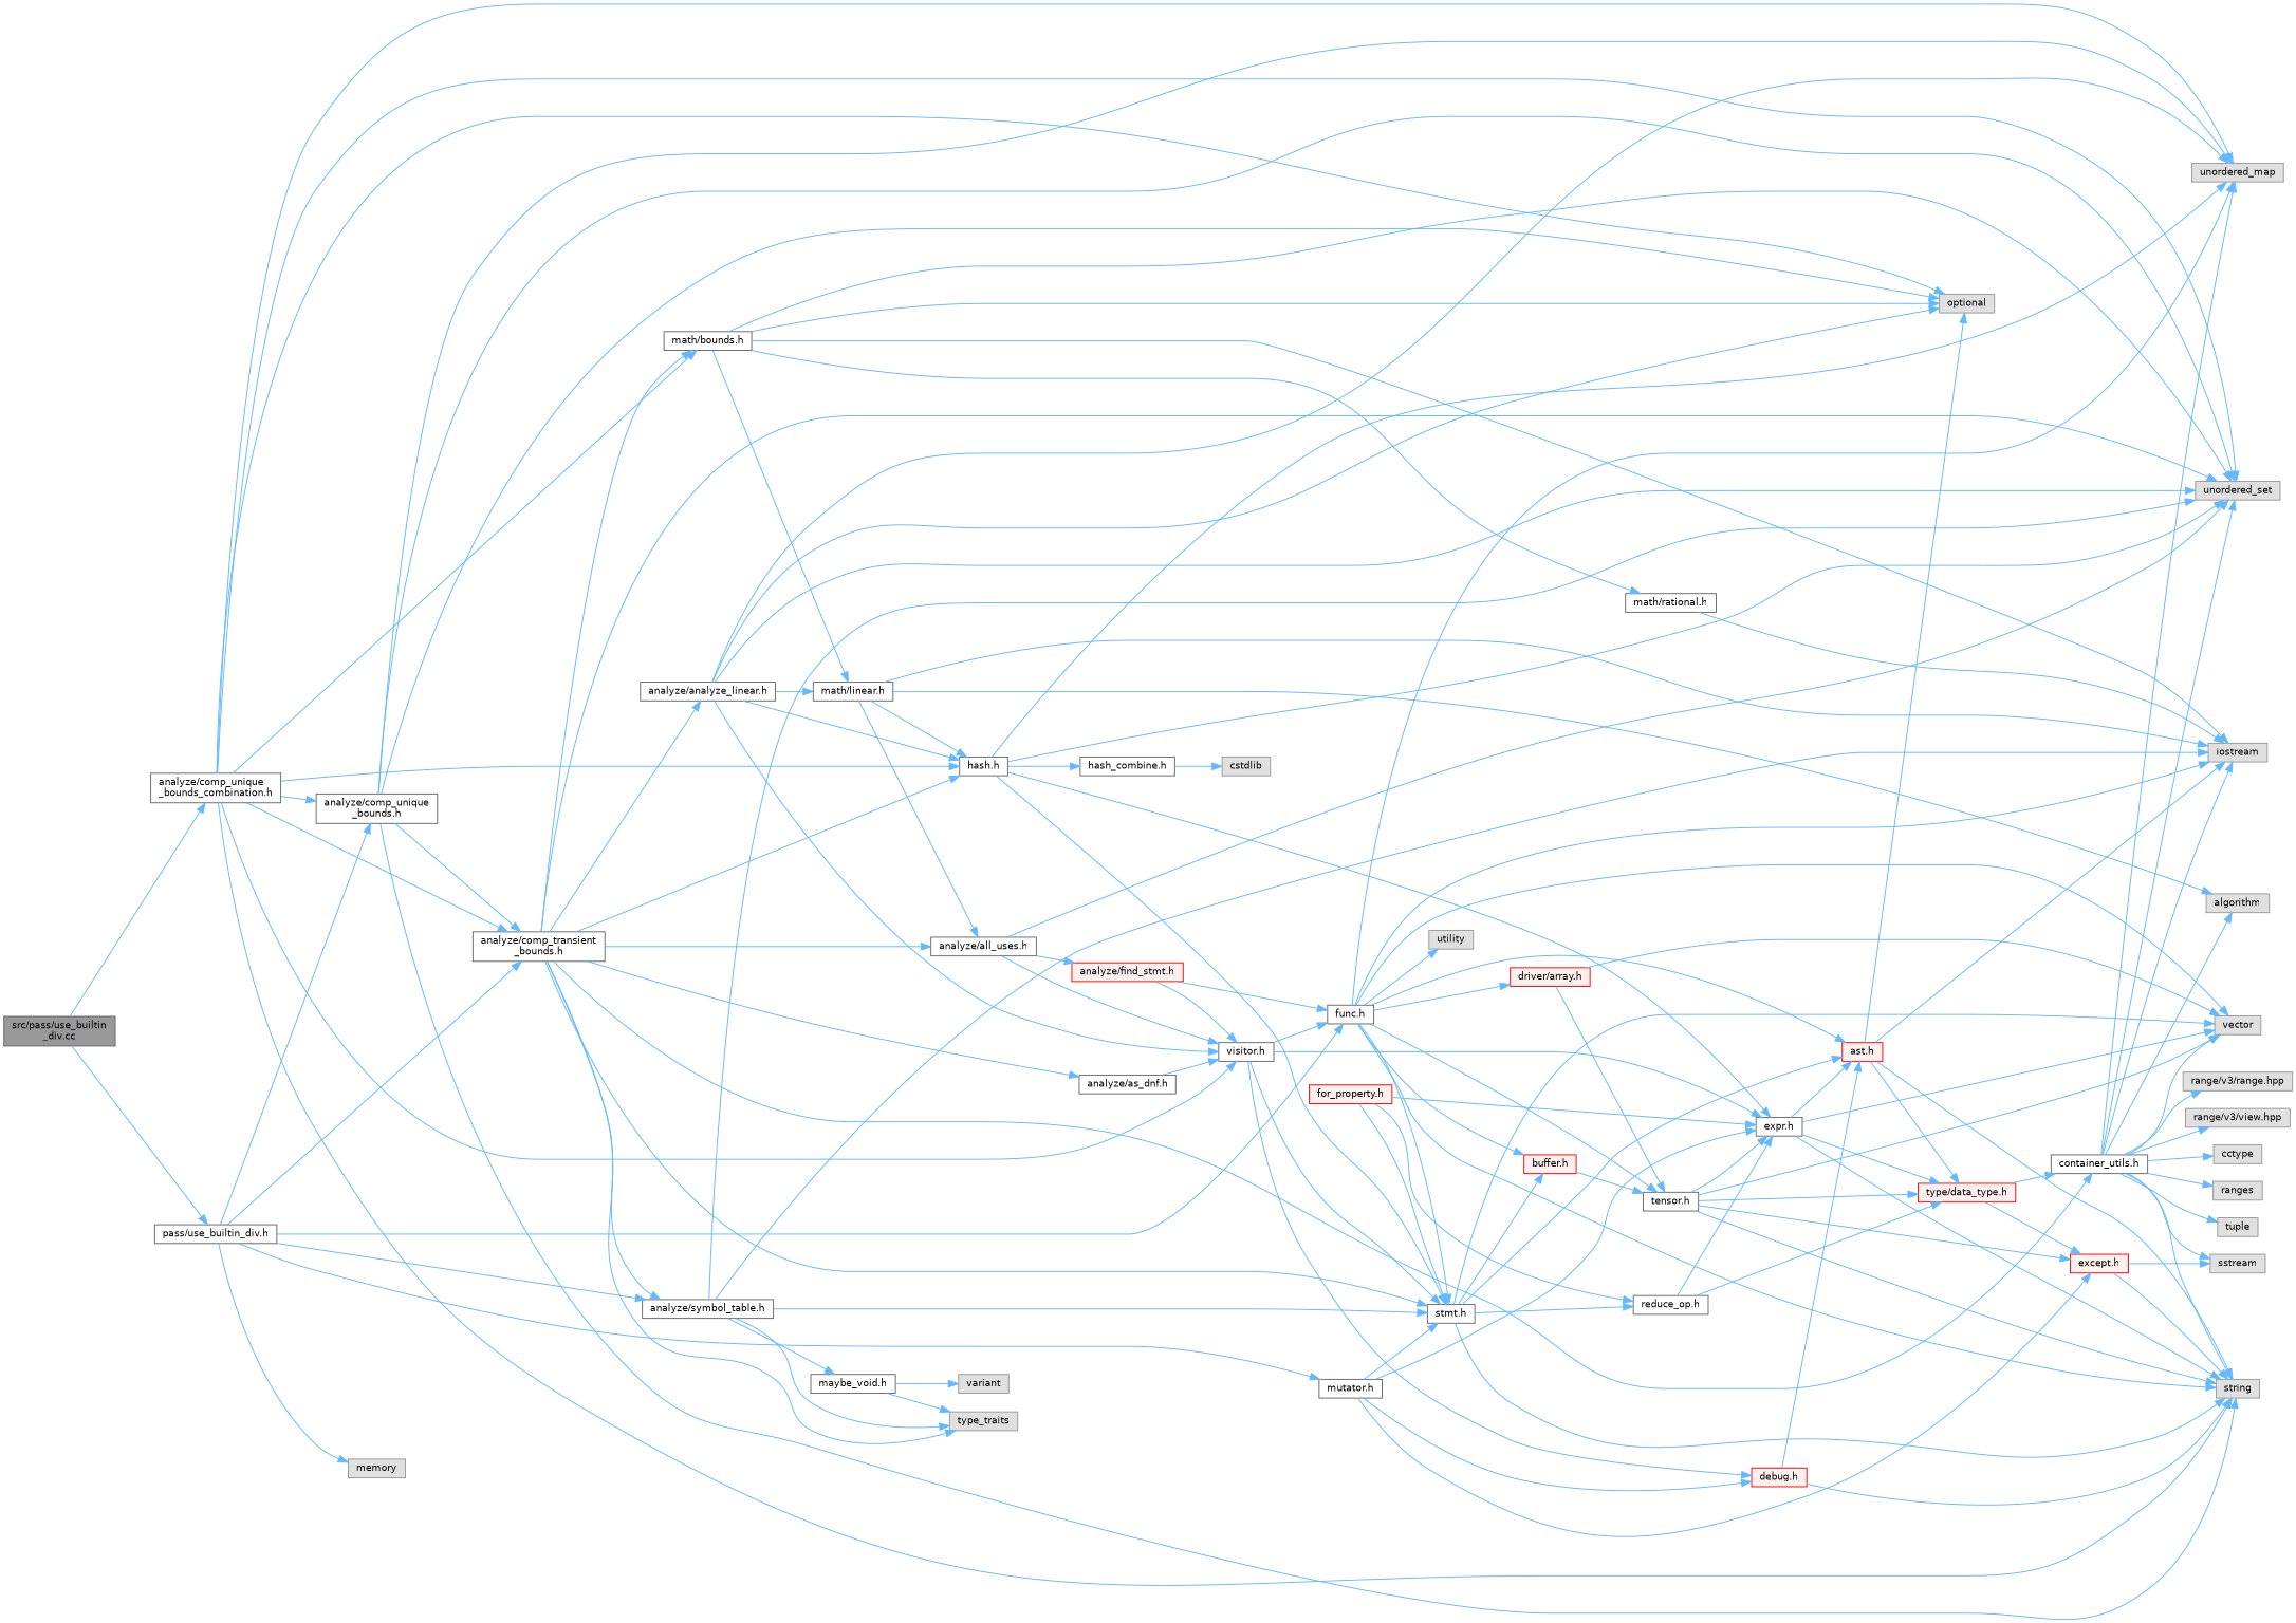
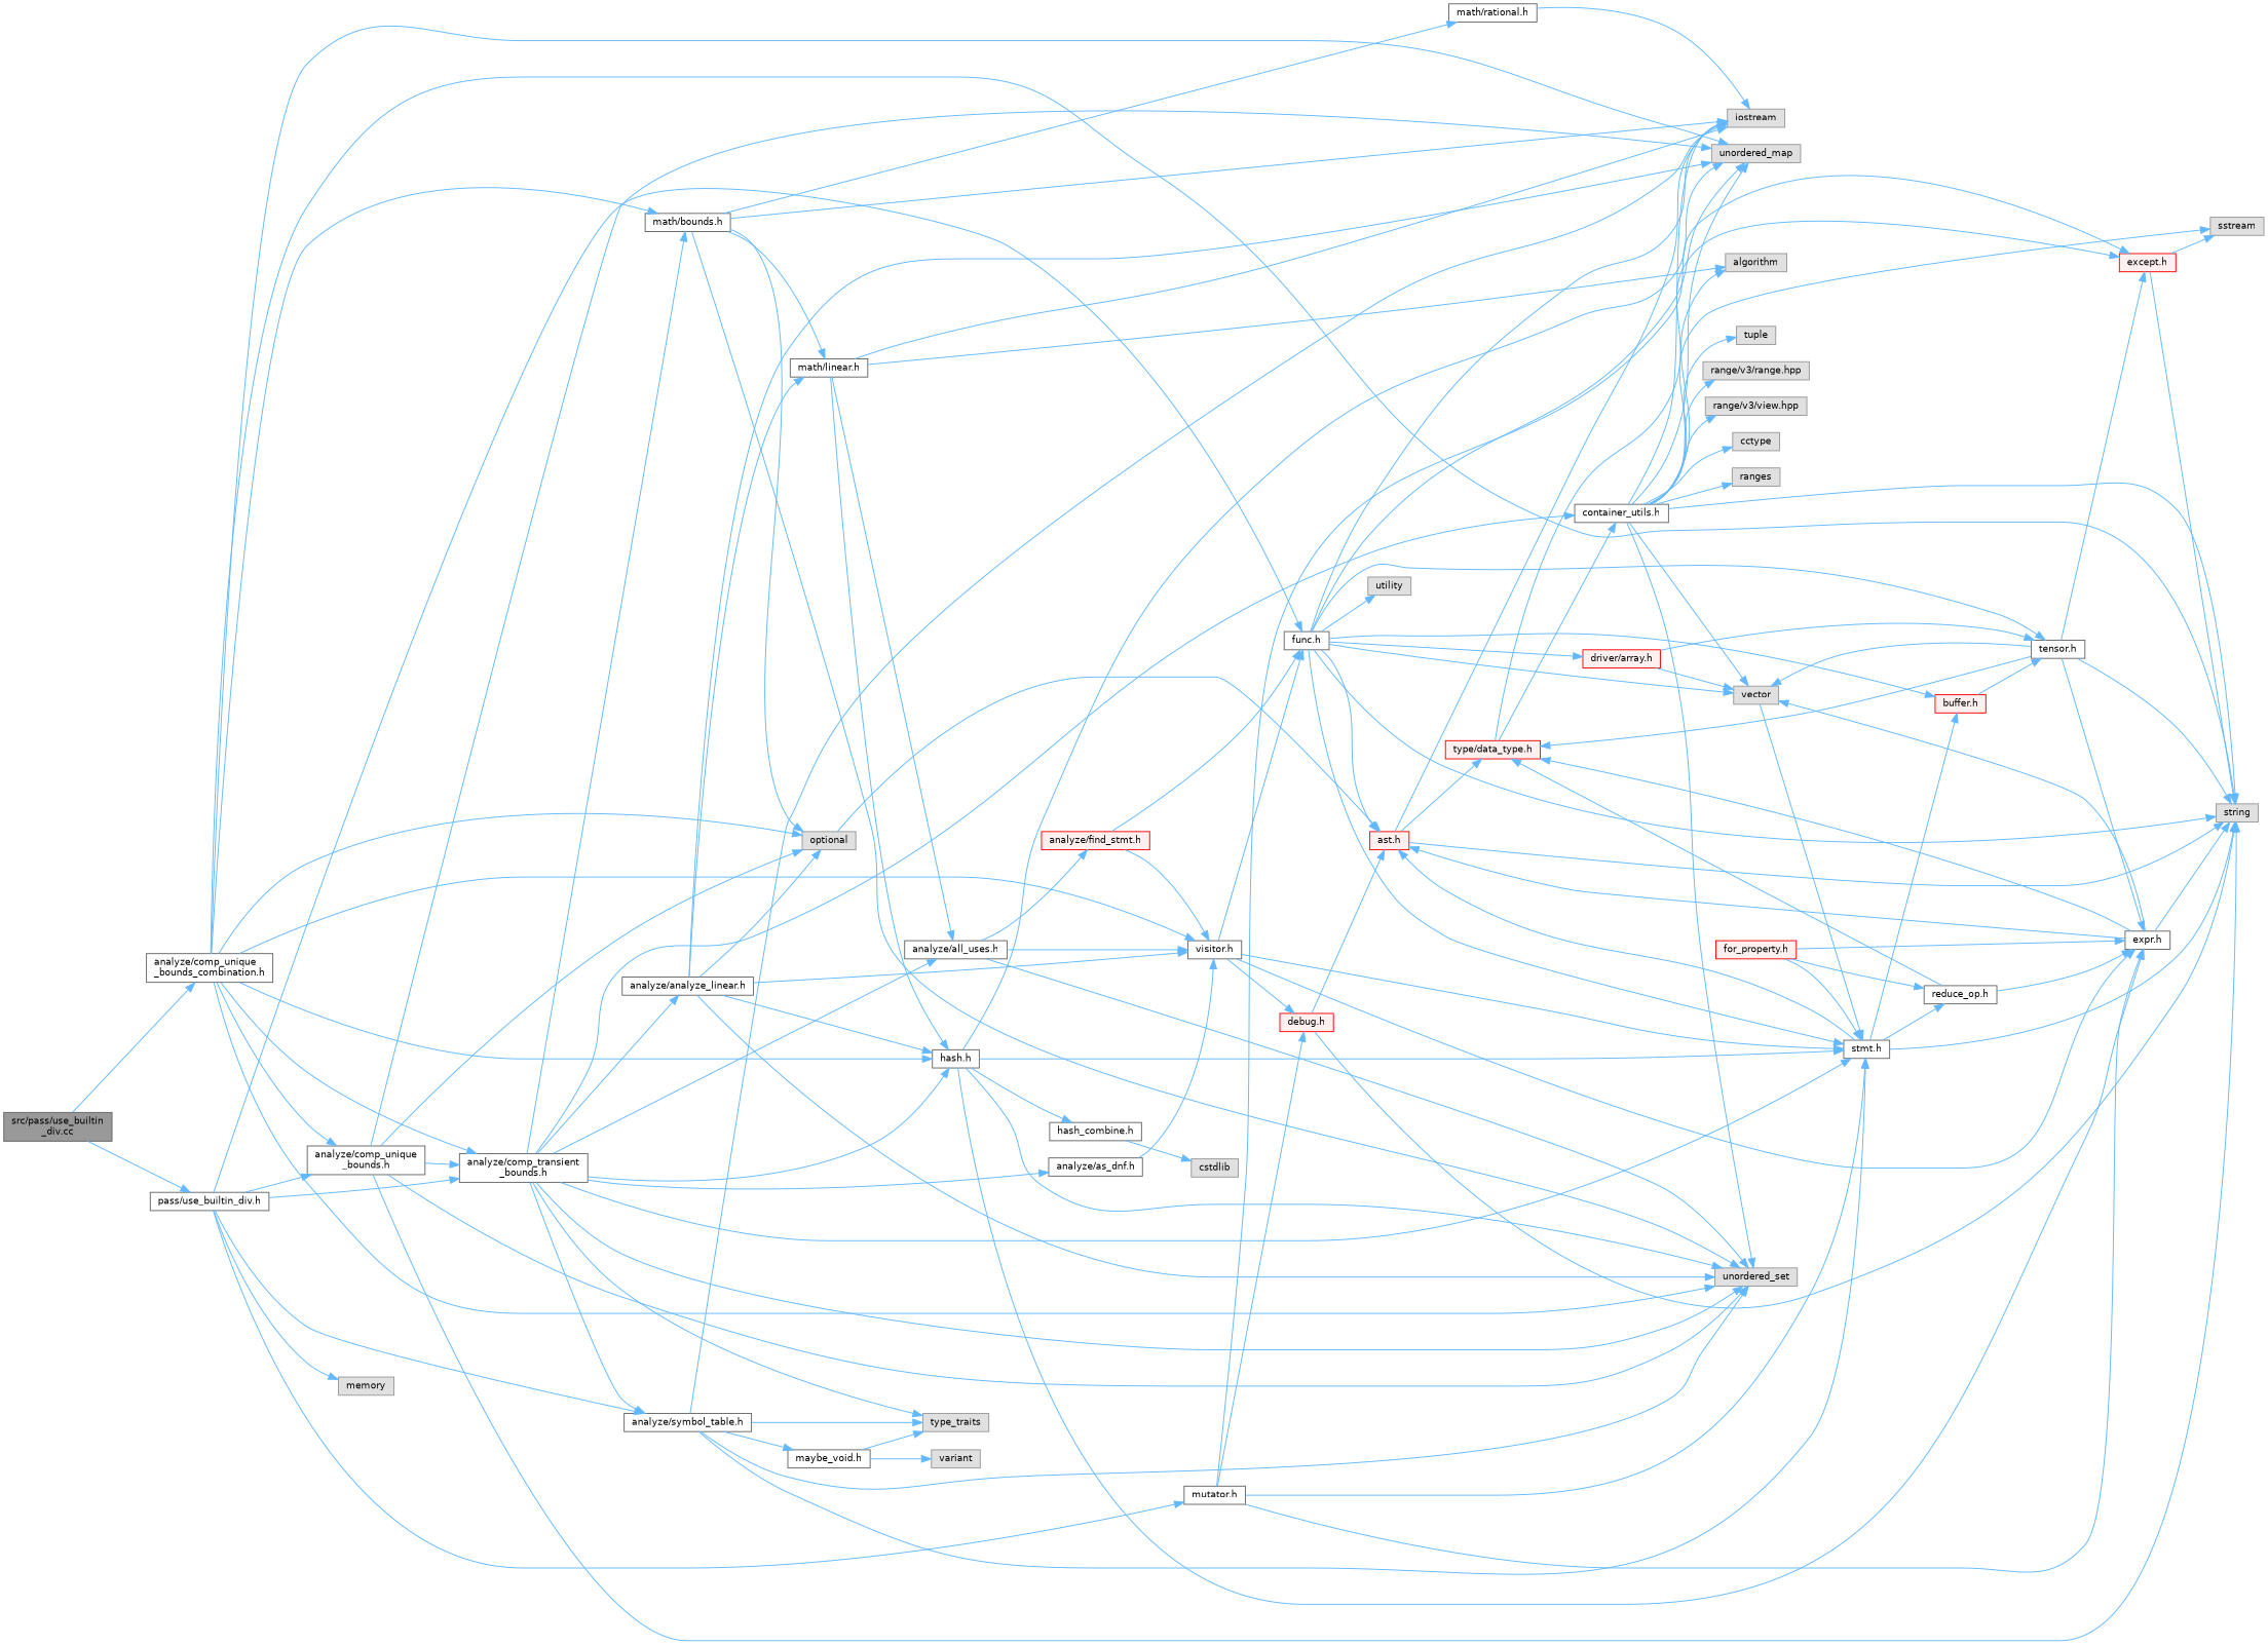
  digraph {
    rankdir=LR
    node [color=grey40 fillcolor=white fontname=Helvetica fontsize=10 shape=box style=filled]
    edge [color=steelblue1 fontname=Helvetica fontsize=10 labelfontname=Helvetica labelfontsize=10 style=solid]
    n1 [color=gray40 fillcolor=grey60 fontcolor=black height=0.2 label="src/pass/use_builtin\l_div.cc" width=0.4]
    n2 [height=0.2 label="analyze/comp_unique\l_bounds_combination.h" width=0.4]
    n3 [height=0.2 label="pass/use_builtin_div.h" width=0.4]
    n4 [color=grey60 fillcolor="#E0E0E0" height=0.2 label=optional width=0.4]
    n5 [color=grey60 fillcolor="#E0E0E0" height=0.2 label=string width=0.4]
    n6 [color=grey60 fillcolor="#E0E0E0" height=0.2 label=unordered_map width=0.4]
    n7 [color=grey60 fillcolor="#E0E0E0" height=0.2 label=unordered_set width=0.4]
    n8 [height=0.2 label="analyze/comp_transient\l_bounds.h" width=0.4]
    n9 [height=0.2 label="visitor.h" width=0.4]
    n10 [height=0.2 label="hash.h" width=0.4]
    n11 [height=0.2 label="math/bounds.h" width=0.4]
    n12 [height=0.2 label="analyze/comp_unique\l_bounds.h" width=0.4]
    n13 [height=0.2 label="analyze/symbol_table.h" width=0.4]
    n14 [height=0.2 label="func.h" width=0.4]
    n15 [color=grey60 fillcolor="#E0E0E0" height=0.2 label=memory width=0.4]
    n16 [height=0.2 label="mutator.h" width=0.4]
    n17 [color=grey60 fillcolor="#E0E0E0" height=0.2 label=type_traits width=0.4]
    n18 [height=0.2 label="analyze/all_uses.h" width=0.4]
    n19 [height=0.2 label="container_utils.h" width=0.4]
    n20 [height=0.2 label="stmt.h" width=0.4]
    n21 [height=0.2 label="analyze/analyze_linear.h" width=0.4]
    n22 [height=0.2 label="analyze/as_dnf.h" width=0.4]
    n23 [height=0.2 label="expr.h" width=0.4]
    n24 [color=red fillcolor="#FFF0F0" height=0.2 label="debug.h" width=0.4]
    n25 [height=0.2 label="hash_combine.h" width=0.4]
    n26 [color=grey60 fillcolor="#E0E0E0" height=0.2 label=iostream width=0.4]
    n27 [height=0.2 label="math/linear.h" width=0.4]
    n28 [height=0.2 label="math/rational.h" width=0.4]
    n29 [color=red fillcolor="#FFF0F0" height=0.2 label="analyze/find_stmt.h" width=0.4]
    n30 [color=grey60 fillcolor="#E0E0E0" height=0.2 label=vector width=0.4]
    n31 [color=grey60 fillcolor="#E0E0E0" height=0.2 label=algorithm width=0.4]
    n32 [color=grey60 fillcolor="#E0E0E0" height=0.2 label=cctype width=0.4]
    n33 [color=grey60 fillcolor="#E0E0E0" height=0.2 label=ranges width=0.4]
    n34 [color=grey60 fillcolor="#E0E0E0" height=0.2 label=sstream width=0.4]
    n35 [color=grey60 fillcolor="#E0E0E0" height=0.2 label=tuple width=0.4]
    n36 [color=grey60 fillcolor="#E0E0E0" height=0.2 label="range/v3/range.hpp" width=0.4]
    n37 [color=grey60 fillcolor="#E0E0E0" height=0.2 label="range/v3/view.hpp" width=0.4]
    n38 [color=red fillcolor="#FFF0F0" height=0.2 label="ast.h" width=0.4]
    n39 [color=red fillcolor="#FFF0F0" height=0.2 label="buffer.h" width=0.4]
    n40 [height=0.2 label="reduce_op.h" width=0.4]
    n41 [height=0.2 label="maybe_void.h" width=0.4]
    n42 [color=grey60 fillcolor="#E0E0E0" height=0.2 label=variant width=0.4]
    n43 [color=grey60 fillcolor="#E0E0E0" height=0.2 label=utility width=0.4]
    n44 [height=0.2 label="tensor.h" width=0.4]
    n45 [color=red fillcolor="#FFF0F0" height=0.2 label="driver/array.h" width=0.4]
    n46 [color=red fillcolor="#FFF0F0" height=0.2 label="type/data_type.h" width=0.4]
    n47 [color=red fillcolor="#FFF0F0" height=0.2 label="except.h" width=0.4]
    n48 [color=red fillcolor="#FFF0F0" height=0.2 label="for_property.h" width=0.4]
    n49 [color=grey60 fillcolor="#E0E0E0" height=0.2 label=cstdlib width=0.4]
    n1 -> n2
    n1 -> n3
    n2 -> n4
    n2 -> n5
    n2 -> n6
    n2 -> n7
    n2 -> n8
    n2 -> n9
    n2 -> n10
    n2 -> n11
    n2 -> n12
    n3 -> n8
    n3 -> n12
    n3 -> n13
    n3 -> n14
    n3 -> n15
    n3 -> n16
    n8 -> n7
    n8 -> n10
    n8 -> n11
    n8 -> n13
    n8 -> n17
    n8 -> n18
    n8 -> n19
    n8 -> n20
    n8 -> n21
    n8 -> n22
    n9 -> n14
    n9 -> n20
    n9 -> n23
    n9 -> n24
    n10 -> n6
    n10 -> n7
    n10 -> n20
    n10 -> n23
    n10 -> n25
    n11 -> n4
    n11 -> n7
    n11 -> n26
    n11 -> n27
    n11 -> n28
    n12 -> n4
    n12 -> n5
    n12 -> n6
    n12 -> n7
    n12 -> n8
    n13 -> n7
    n13 -> n17
    n13 -> n20
    n13 -> n26
    n13 -> n41
    n14 -> n5
    n14 -> n6
    n14 -> n20
    n14 -> n26
    n14 -> n30
    n14 -> n38
    n14 -> n39
    n14 -> n43
    n14 -> n44
    n14 -> n45
    n16 -> n20
    n16 -> n23
    n16 -> n24
    n16 -> n47
    n18 -> n7
    n18 -> n9
    n18 -> n29
    n19 -> n5
    n19 -> n6
    n19 -> n7
    n19 -> n26
    n19 -> n30
    n19 -> n31
    n19 -> n32
    n19 -> n33
    n19 -> n34
    n19 -> n35
    n19 -> n36
    n19 -> n37
    n20 -> n5
-   n20 -> n30
+   n30 -> n20
    n20 -> n38
    n20 -> n39
    n20 -> n40
    n21 -> n4
    n21 -> n6
    n21 -> n7
    n21 -> n9
    n21 -> n10
    n21 -> n27
    n22 -> n9
    n23 -> n5
    n23 -> n30
    n23 -> n38
    n23 -> n46
    n24 -> n5
    n24 -> n38
    n25 -> n49
    n27 -> n10
    n27 -> n18
    n27 -> n26
    n27 -> n31
    n28 -> n26
    n29 -> n9
    n29 -> n14
-   n38 -> n4
+   n4 -> n38
    n38 -> n5
    n38 -> n26
    n38 -> n46
    n39 -> n44
    n40 -> n23
    n40 -> n46
    n41 -> n17
    n41 -> n42
    n44 -> n5
    n44 -> n23
    n44 -> n30
    n44 -> n46
    n44 -> n47
    n45 -> n30
    n45 -> n44
    n46 -> n19
    n46 -> n47
    n47 -> n5
    n47 -> n34
    n48 -> n20
    n48 -> n23
    n48 -> n40
  }
